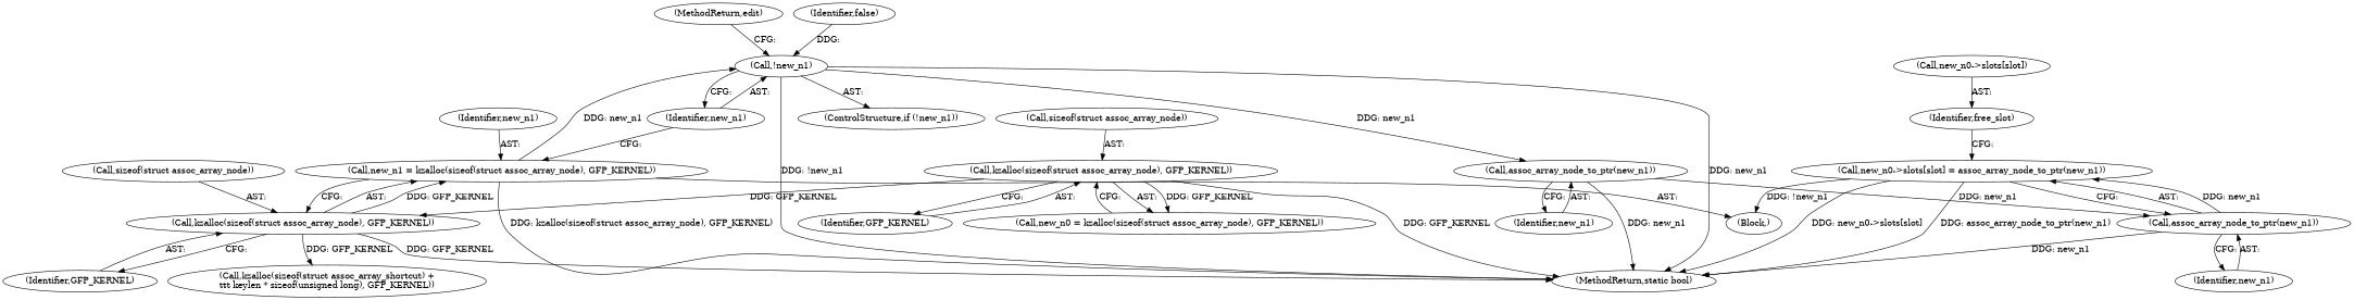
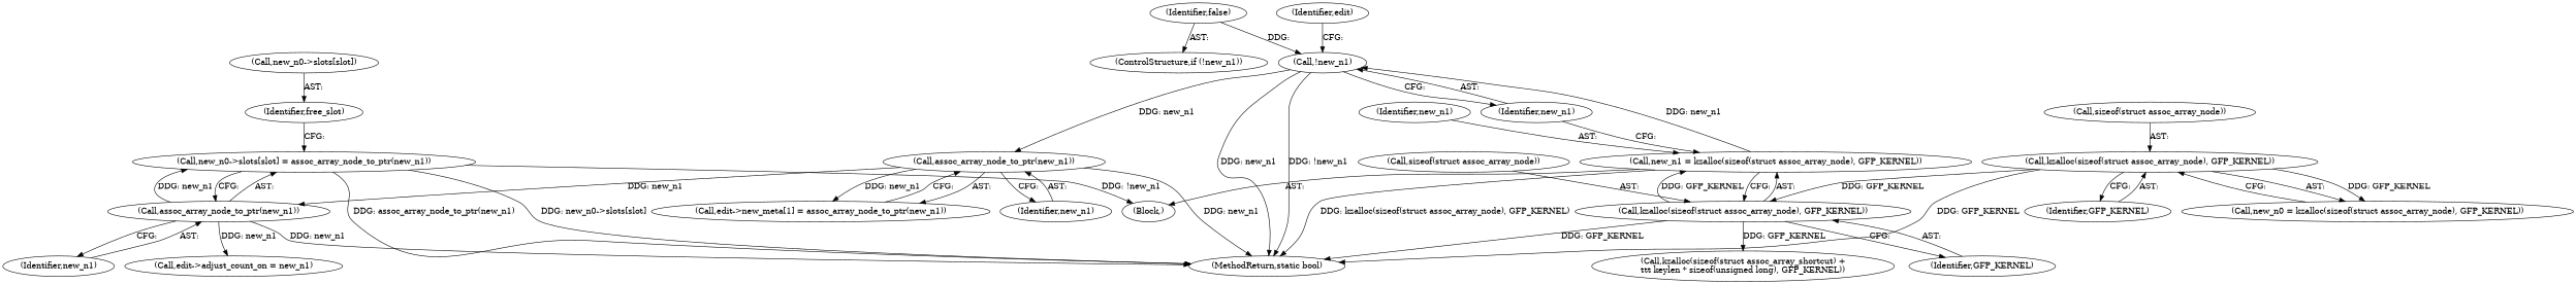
  digraph {
    n1 [label="(Call,new_n0->slots[slot] = assoc_array_node_to_ptr(new_n1))"]
    n2 [label="(Call,assoc_array_node_to_ptr(new_n1))"]
    n3 [label="(Block,)"]
    n4 [label="(MethodReturn,static bool)"]
    n5 [label="(Identifier,new_n1)"]
+   n6 [label="(Call,edit->adjust_count_on = new_n1)"]
    n7 [label="(Call,assoc_array_node_to_ptr(new_n1))"]
    n8 [label="(Identifier,new_n1)"]
+   n9 [label="(Call,edit->new_meta[1] = assoc_array_node_to_ptr(new_n1))"]
    n10 [label="(Call,!new_n1)"]
    n11 [label="(Identifier,new_n1)"]
    n12 [label="(ControlStructure,if (!new_n1))"]
    n13 [label="(Call,new_n1 = kzalloc(sizeof(struct assoc_array_node), GFP_KERNEL))"]
    n14 [label="(Call,kzalloc(sizeof(struct assoc_array_node), GFP_KERNEL))"]
    n15 [label="(Identifier,GFP_KERNEL)"]
    n16 [label="(Call,kzalloc(sizeof(struct assoc_array_shortcut) +\n\t\t\t keylen * sizeof(unsigned long), GFP_KERNEL))"]
    n17 [label="(Call,kzalloc(sizeof(struct assoc_array_node), GFP_KERNEL))"]
    n18 [label="(Identifier,GFP_KERNEL)"]
    n19 [label="(Call,new_n0 = kzalloc(sizeof(struct assoc_array_node), GFP_KERNEL))"]
    n20 [label="(Identifier,new_n1)"]
    n21 [label="(Identifier,free_slot)"]
    n22 [label="(Call,sizeof(struct assoc_array_node))"]
-   n23 [label="(MethodReturn,edit)"]
+   n23 [label="(Identifier,edit)"]
    n24 [label="(Call,new_n0->slots[slot])"]
    n25 [label="(Identifier,false)"]
    n26 [label="(Call,sizeof(struct assoc_array_node))"]
    n1 -> n2 [label="CFG: "]
    n1 -> n3 [label="DDG: !new_n1"]
    n1 -> n4 [label="DDG: new_n0->slots[slot]"]
    n1 -> n4 [label="DDG: assoc_array_node_to_ptr(new_n1)"]
    n2 -> n1 [label="AST: "]
    n2 -> n1 [label="DDG: new_n1"]
    n2 -> n4 [label="DDG: new_n1"]
    n2 -> n5 [label="CFG: "]
+   n2 -> n6 [label="DDG: new_n1"]
    n5 -> n2 [label="AST: "]
    n7 -> n2 [label="DDG: new_n1"]
    n7 -> n4 [label="DDG: new_n1"]
    n7 -> n8 [label="CFG: "]
+   n7 -> n9 [label="AST: "]
+   n7 -> n9 [label="DDG: new_n1"]
    n8 -> n7 [label="AST: "]
+   n9 -> n7 [label="CFG: "]
    n10 -> n4 [label="DDG: new_n1"]
    n10 -> n4 [label="DDG: !new_n1"]
    n10 -> n7 [label="DDG: new_n1"]
    n10 -> n11 [label="CFG: "]
-   n10 -> n12 [label="AST: "]
+   n25 -> n12 [label="AST: "]
    n11 -> n10 [label="AST: "]
    n11 -> n13 [label="CFG: "]
    n13 -> n3 [label="AST: "]
    n13 -> n4 [label="DDG: kzalloc(sizeof(struct assoc_array_node), GFP_KERNEL)"]
    n13 -> n10 [label="DDG: new_n1"]
    n13 -> n14 [label="CFG: "]
    n14 -> n4 [label="DDG: GFP_KERNEL"]
    n14 -> n13 [label="AST: "]
    n14 -> n13 [label="DDG: GFP_KERNEL"]
    n14 -> n15 [label="CFG: "]
    n14 -> n16 [label="DDG: GFP_KERNEL"]
    n15 -> n14 [label="AST: "]
    n17 -> n4 [label="DDG: GFP_KERNEL"]
    n17 -> n14 [label="DDG: GFP_KERNEL"]
    n17 -> n18 [label="CFG: "]
    n17 -> n19 [label="AST: "]
    n17 -> n19 [label="DDG: GFP_KERNEL"]
    n18 -> n17 [label="AST: "]
    n19 -> n17 [label="CFG: "]
    n20 -> n13 [label="AST: "]
    n21 -> n1 [label="CFG: "]
    n22 -> n14 [label="AST: "]
    n23 -> n10 [label="CFG: "]
    n24 -> n21 [label="AST: "]
    n25 -> n10 [label="DDG: "]
    n26 -> n17 [label="AST: "]
  }
